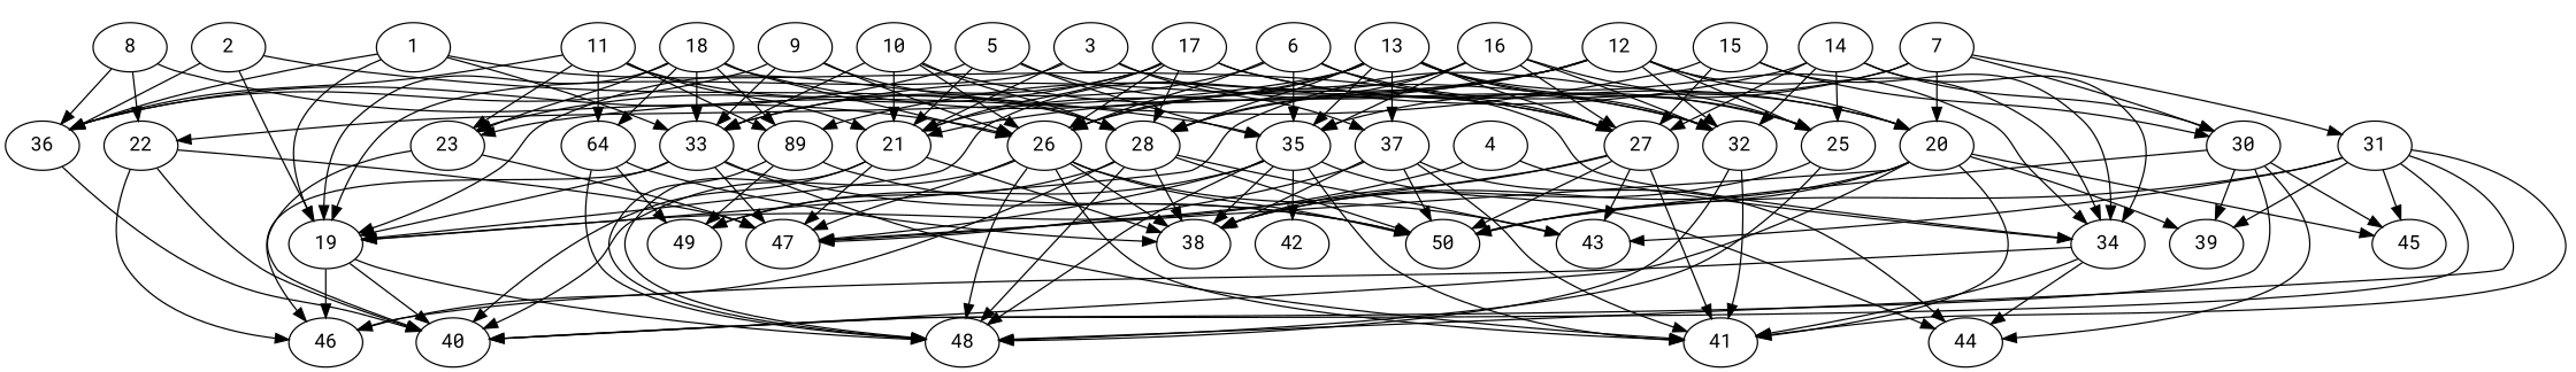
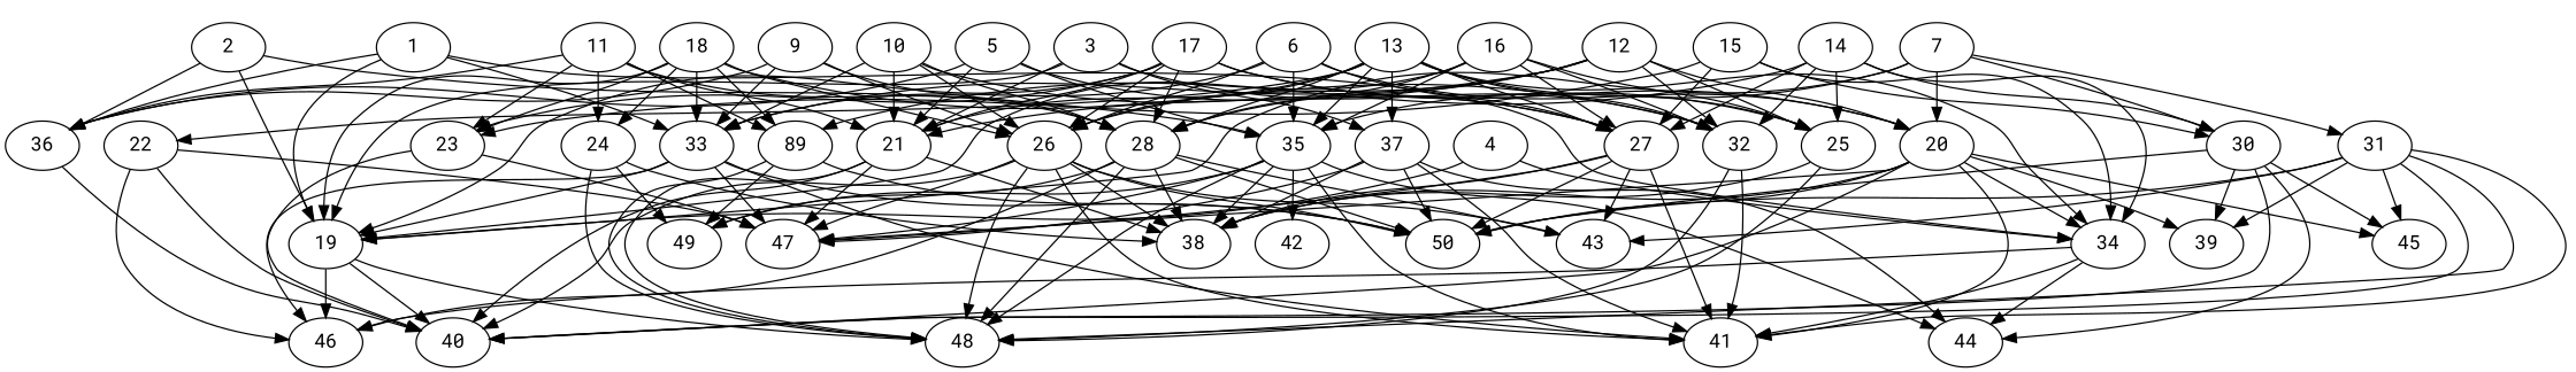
  digraph {
    fontname="Roboto Mono"
    node [alpha=0.05 fontname="Roboto Mono"]
    edge [fontname="Roboto Mono"]
    1 [alpha=0.03 expect_size=45338624]
    19 [alpha=0.12 expect_size=23886848]
    33 [alpha=0.09 expect_size=6872064]
    34 [alpha=0.14 expect_size=26430464]
    36 [alpha=0.14 expect_size=24018944]
    40 [alpha=0.02 expect_size=23755776]
    46 [expect_size=11393024]
    48 [alpha=0.11 expect_size=37485568]
    41 [alpha=0.11 expect_size=35968000]
    47 [alpha=0.03 expect_size=43315200]
    50 [alpha=0.06 expect_size=22422528]
    44 [alpha=0.12 expect_size=30624768]
    2 [alpha=0.13 expect_size=30971904]
    35 [alpha=0.18 expect_size=11331584]
    38 [alpha=0.14 expect_size=23308288]
    49 [alpha=0.08 expect_size=24306688]
    42 [alpha=0.10 expect_size=50734080]
    3 [alpha=0.11 expect_size=10362880]
    21 [alpha=0.10 expect_size=20534272]
    32 [alpha=0.03 expect_size=35436544]
    37 [alpha=0.18 expect_size=21598208]
    4 [alpha=0.17 expect_size=16832512]
    5 [alpha=0.15 expect_size=20500480]
    27 [alpha=0.01 expect_size=35798016]
    43 [alpha=0.18 expect_size=10470400]
    6 [alpha=0.15 expect_size=9533440]
    20 [alpha=0.02 expect_size=46896128]
    26 [alpha=0.19 expect_size=48296960]
    39 [alpha=0.19 expect_size=30572544]
    45 [alpha=0.19 expect_size=17232896]
    7 [expect_size=24482816]
    30 [expect_size=7101440]
    31 [alpha=0.06 expect_size=12632064]
-   8 [alpha=0.15 expect_size=6664192]
    22 [alpha=0.08 expect_size=30481408]
    9 [alpha=0.10 expect_size=32793600]
    28 [alpha=0.03 expect_size=28497920]
    10 [alpha=0.09 expect_size=38352896]
    11 [alpha=0.04 expect_size=35951616]
    23 [alpha=0.08 expect_size=23712768]
-   24 [alpha=0.14 expect_size=22531072 label=64]
+   24 [alpha=0.14 expect_size=22531072]
    n42 [alpha=0.17 expect_size=25935872 label=89]
    12 [alpha=0.17 expect_size=42031104]
    25 [expect_size=34167808]
    13 [alpha=0.19 expect_size=26318848]
    14 [expect_size=5650432]
    15 [alpha=0.06 expect_size=46338048]
    16 [alpha=0.15 expect_size=35453952]
    17 [alpha=0.17 expect_size=24099840]
    18 [alpha=0.19 expect_size=35645440]
    1 -> 19
    1 -> 33
    1 -> 34
    1 -> 36
    19 -> 40
    19 -> 46
    19 -> 48
    33 -> 19
    33 -> 46
    33 -> 41
    33 -> 47
    33 -> 50
    34 -> 46
    34 -> 41
    34 -> 44
    36 -> 40
    2 -> 19
    2 -> 36
    2 -> 35
    35 -> 48
    35 -> 41
    35 -> 47
    35 -> 44
    35 -> 38
    35 -> 49
    35 -> 42
    3 -> 19
    3 -> 21
    3 -> 32
    3 -> 37
    21 -> 40
    21 -> 48
    21 -> 47
    21 -> 38
    32 -> 48
    32 -> 41
    37 -> 41
    37 -> 47
    37 -> 50
    37 -> 44
    37 -> 38
    4 -> 19
    4 -> 34
    5 -> 36
    5 -> 35
    5 -> 21
    5 -> 27
    27 -> 41
    27 -> 47
    27 -> 50
    27 -> 38
    27 -> 43
    6 -> 33
    6 -> 35
    6 -> 27
    6 -> 20
    6 -> 26
    20 -> 40
    20 -> 41
    20 -> 47
    20 -> 50
    20 -> 38
    20 -> 39
    20 -> 45
    26 -> 40
    26 -> 48
    26 -> 41
    26 -> 47
    26 -> 50
    26 -> 38
    26 -> 43
    7 -> 19
    7 -> 35
    7 -> 20
    7 -> 30
    7 -> 31
    30 -> 40
    30 -> 50
    30 -> 44
    30 -> 39
    30 -> 45
    31 -> 40
    31 -> 48
    31 -> 41
    31 -> 50
    31 -> 43
    31 -> 39
    31 -> 45
-   8 -> 36
-   8 -> 26
-   8 -> 22
    22 -> 40
    22 -> 46
    22 -> 47
    9 -> 33
    9 -> 36
    9 -> 26
    9 -> 28
    28 -> 46
    28 -> 48
    28 -> 50
    28 -> 38
    28 -> 49
    28 -> 43
    10 -> 33
    10 -> 21
    10 -> 27
    10 -> 26
    10 -> 28
    11 -> 36
    11 -> 21
    11 -> 28
    11 -> 23
    11 -> 24
    11 -> n42
    23 -> 40
    23 -> 47
    24 -> 48
    24 -> 38
    24 -> 49
    n42 -> 48
    n42 -> 50
    n42 -> 49
    12 -> 33
-   12 -> 34
+   20 -> 34
    12 -> 21
    12 -> 32
    12 -> 20
    12 -> 26
    12 -> 28
    12 -> 25
    25 -> 48
    25 -> 38
    13 -> 34
    13 -> 35
    13 -> 21
    13 -> 32
    13 -> 37
    13 -> 27
    13 -> 26
    13 -> 22
    13 -> 28
    13 -> 25
    14 -> 34
    14 -> 32
    14 -> 27
    14 -> 30
    14 -> n42
    14 -> 25
    15 -> 34
    15 -> 27
    15 -> 30
    15 -> 23
    16 -> 19
    16 -> 35
    16 -> 32
    16 -> 27
    16 -> 28
    16 -> 25
    17 -> 19
    17 -> 21
    17 -> 20
    17 -> 26
    17 -> 28
    17 -> 23
    17 -> 25
    18 -> 19
    18 -> 33
    18 -> 32
    18 -> 26
    18 -> 23
    18 -> 24
    18 -> n42
  }
